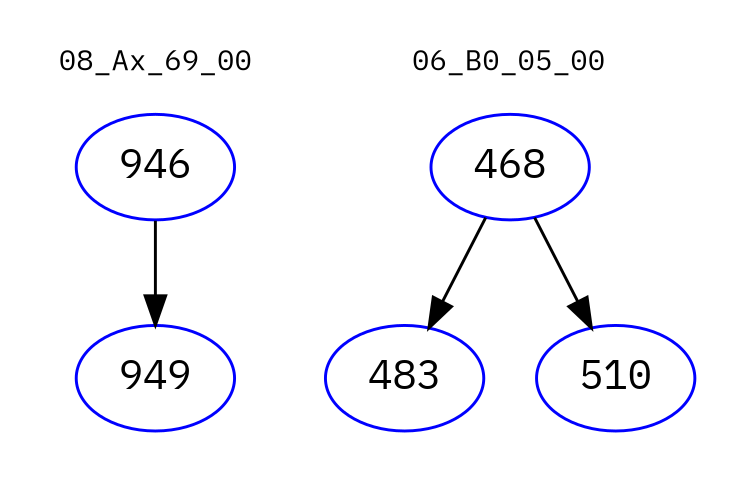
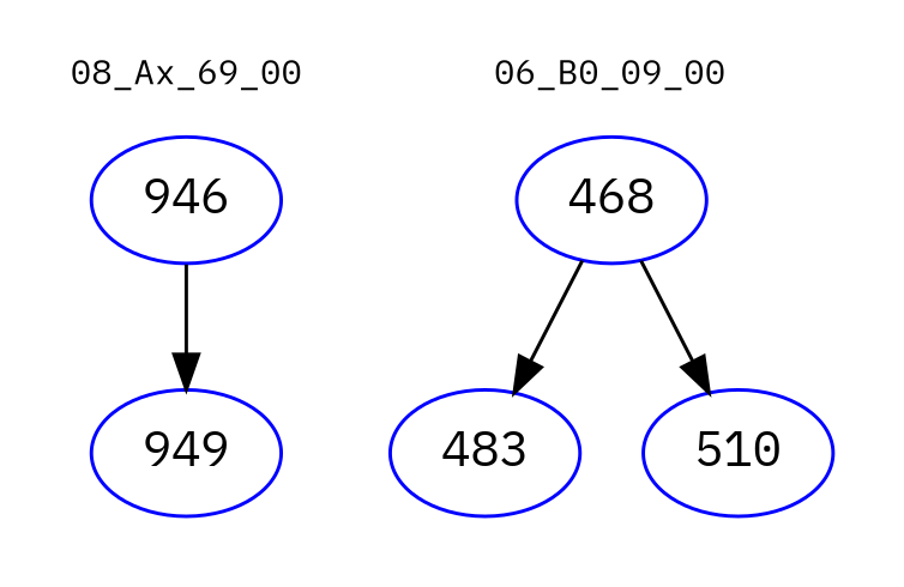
  digraph {
    fontname="IBM Plex Mono"
    node [color=blue fontname="IBM Plex Mono"]
    edge [color=black fontname="IBM Plex Mono"]
    n1 [label=946]
    n2 [label=949]
    n3 [label=468]
    n4 [label=483]
    n5 [label=510]
    subgraph cluster_1 {
      color=white
      fontsize=10
      label="08_Ax_69_00"
      n1
      n2
    }
    subgraph cluster_2 {
      color=white
      fontsize=10
-     label="06_B0_05_00"
+     label="06_B0_09_00"
      n3
      n4
      n5
    }
    n1 -> n2
    n3 -> n4
    n3 -> n5
  }
